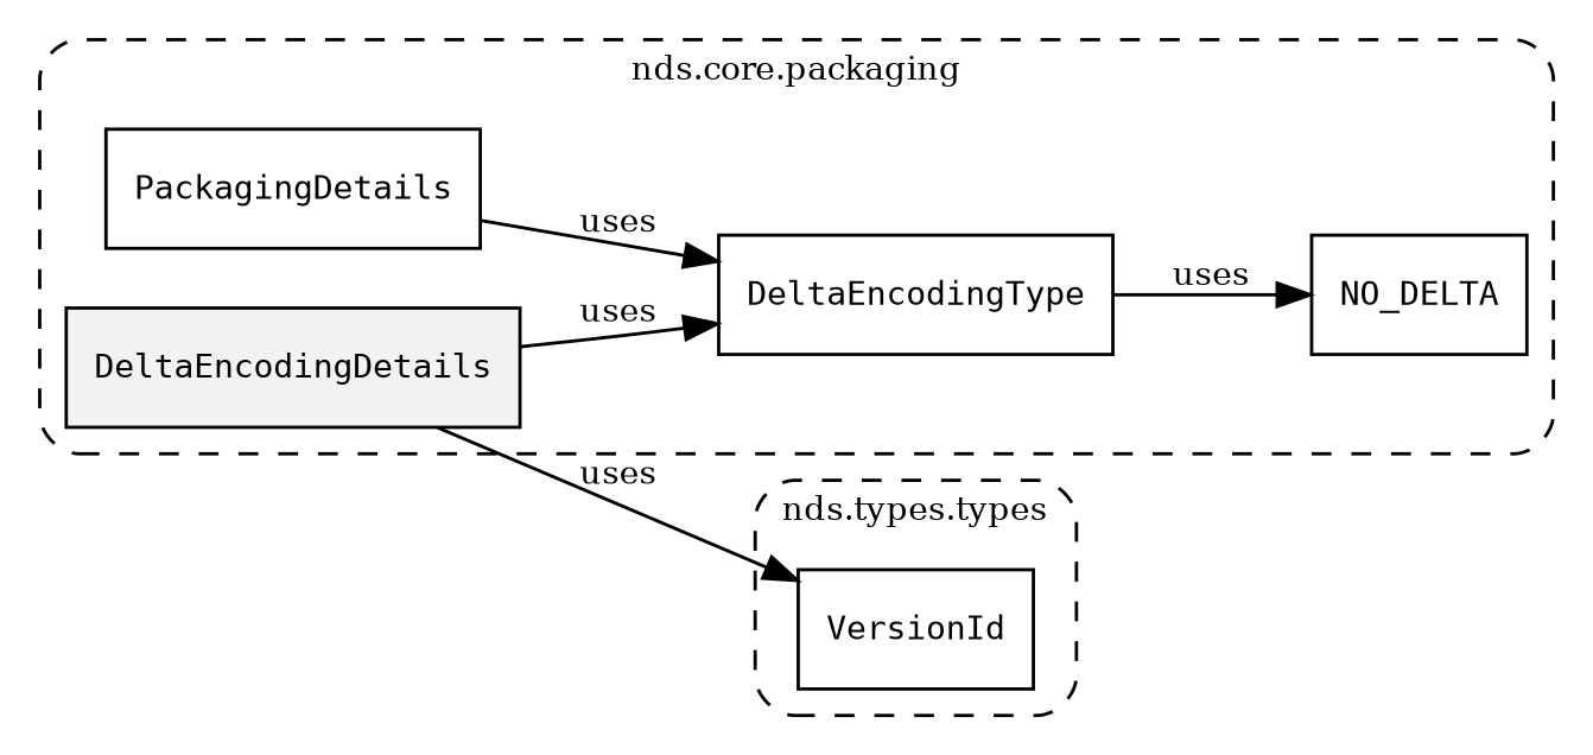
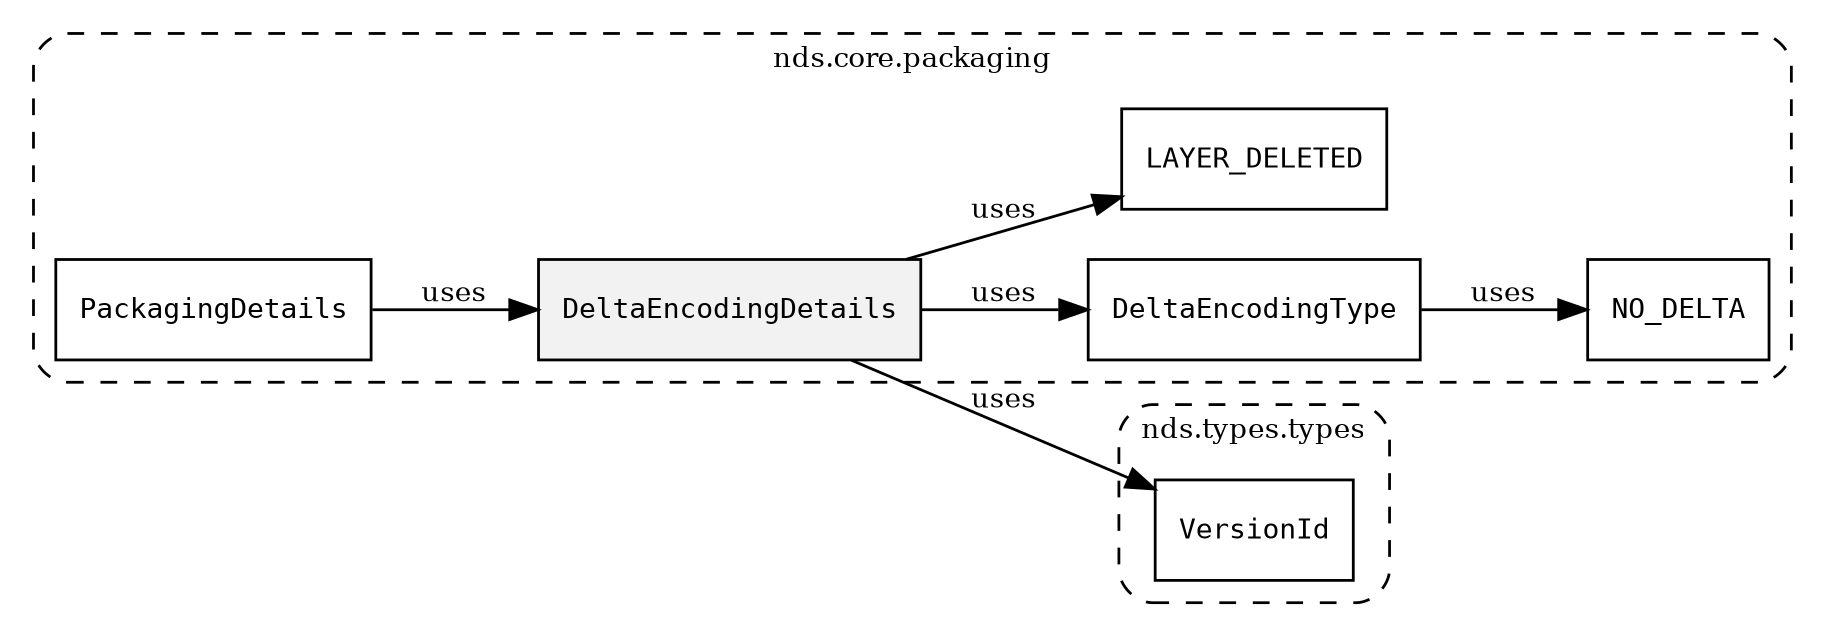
  digraph {
    fontsize=10
    rankdir=LR
    node [fontsize=10 shape=box]
    edge [fontsize=10]
    n1 [fillcolor="#0000000D" label=<<font face="monospace"><table align="center" border="0" cellspacing="0" cellpadding="0"><tr><td href="../../../content/packages/nds.core.packaging.html#Structure-DeltaEncodingDetails" title="Structure defined in nds.core.packaging">DeltaEncodingDetails</td></tr></table></font>> style=filled]
    n2 [label=<<font face="monospace"><table align="center" border="0" cellspacing="0" cellpadding="0"><tr><td href="../../../content/packages/nds.core.packaging.html#Subtype-DeltaEncodingType" title="Subtype defined in nds.core.packaging">DeltaEncodingType</td></tr></table></font>>]
    n3 [label=<<font face="monospace"><table align="center" border="0" cellspacing="0" cellpadding="0"><tr><td href="../../../content/packages/nds.core.packaging.html#Constant-NO_DELTA" title="Constant defined in nds.core.packaging">NO_DELTA</td></tr></table></font>>]
+   n4 [label=<<font face="monospace"><table align="center" border="0" cellspacing="0" cellpadding="0"><tr><td href="../../../content/packages/nds.core.packaging.html#Constant-LAYER_DELETED" title="Constant defined in nds.core.packaging">LAYER_DELETED</td></tr></table></font>>]
    n5 [label=<<font face="monospace"><table align="center" border="0" cellspacing="0" cellpadding="0"><tr><td href="../../../content/packages/nds.core.packaging.html#Structure-PackagingDetails" title="Structure defined in nds.core.packaging">PackagingDetails</td></tr></table></font>>]
    n6 [label=<<font face="monospace"><table align="center" border="0" cellspacing="0" cellpadding="0"><tr><td href="../../../content/packages/nds.core.types.html#Subtype-VersionId" title="Subtype defined in nds.core.types">VersionId</td></tr></table></font>>]
    subgraph cluster_1 {
      label="nds.core.packaging"
      style="dashed, rounded"
      n1
      n2
      n3
+     n4
      n5
    }
    subgraph cluster_2 {
      label="nds.types.types"
      style="dashed, rounded"
      n6
    }
    n1 -> n2 [label=uses]
+   n1 -> n4 [label=uses]
    n1 -> n6 [label=uses]
    n2 -> n3 [label=uses]
-   n5 -> n2 [label=uses]
+   n5 -> n1 [label=uses]
  }
